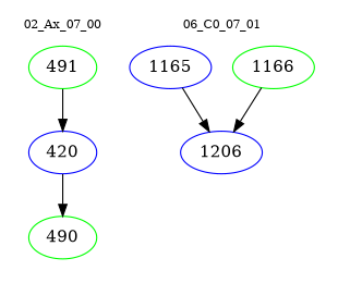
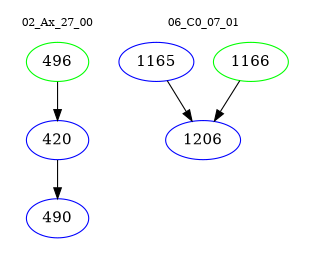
  digraph {
    node [color=blue]
    edge [color=black]
-   n1 [color=green label=491]
+   n1 [color=green label=496]
    n2 [label=420]
-   n3 [color=green label=490]
+   n3 [label=490]
    n4 [color=green label=1166]
    n5 [label=1165]
    n6 [label=1206]
    subgraph cluster_1 {
      color=white
      fontsize=10
-     label="02_Ax_07_00"
+     label="02_Ax_27_00"
      n1
      n2
      n3
    }
    subgraph cluster_2 {
      color=white
      fontsize=10
      label="06_C0_07_01"
      n4
      n5
      n6
    }
    n1 -> n2
    n2 -> n3
    n4 -> n6
    n5 -> n6
  }
